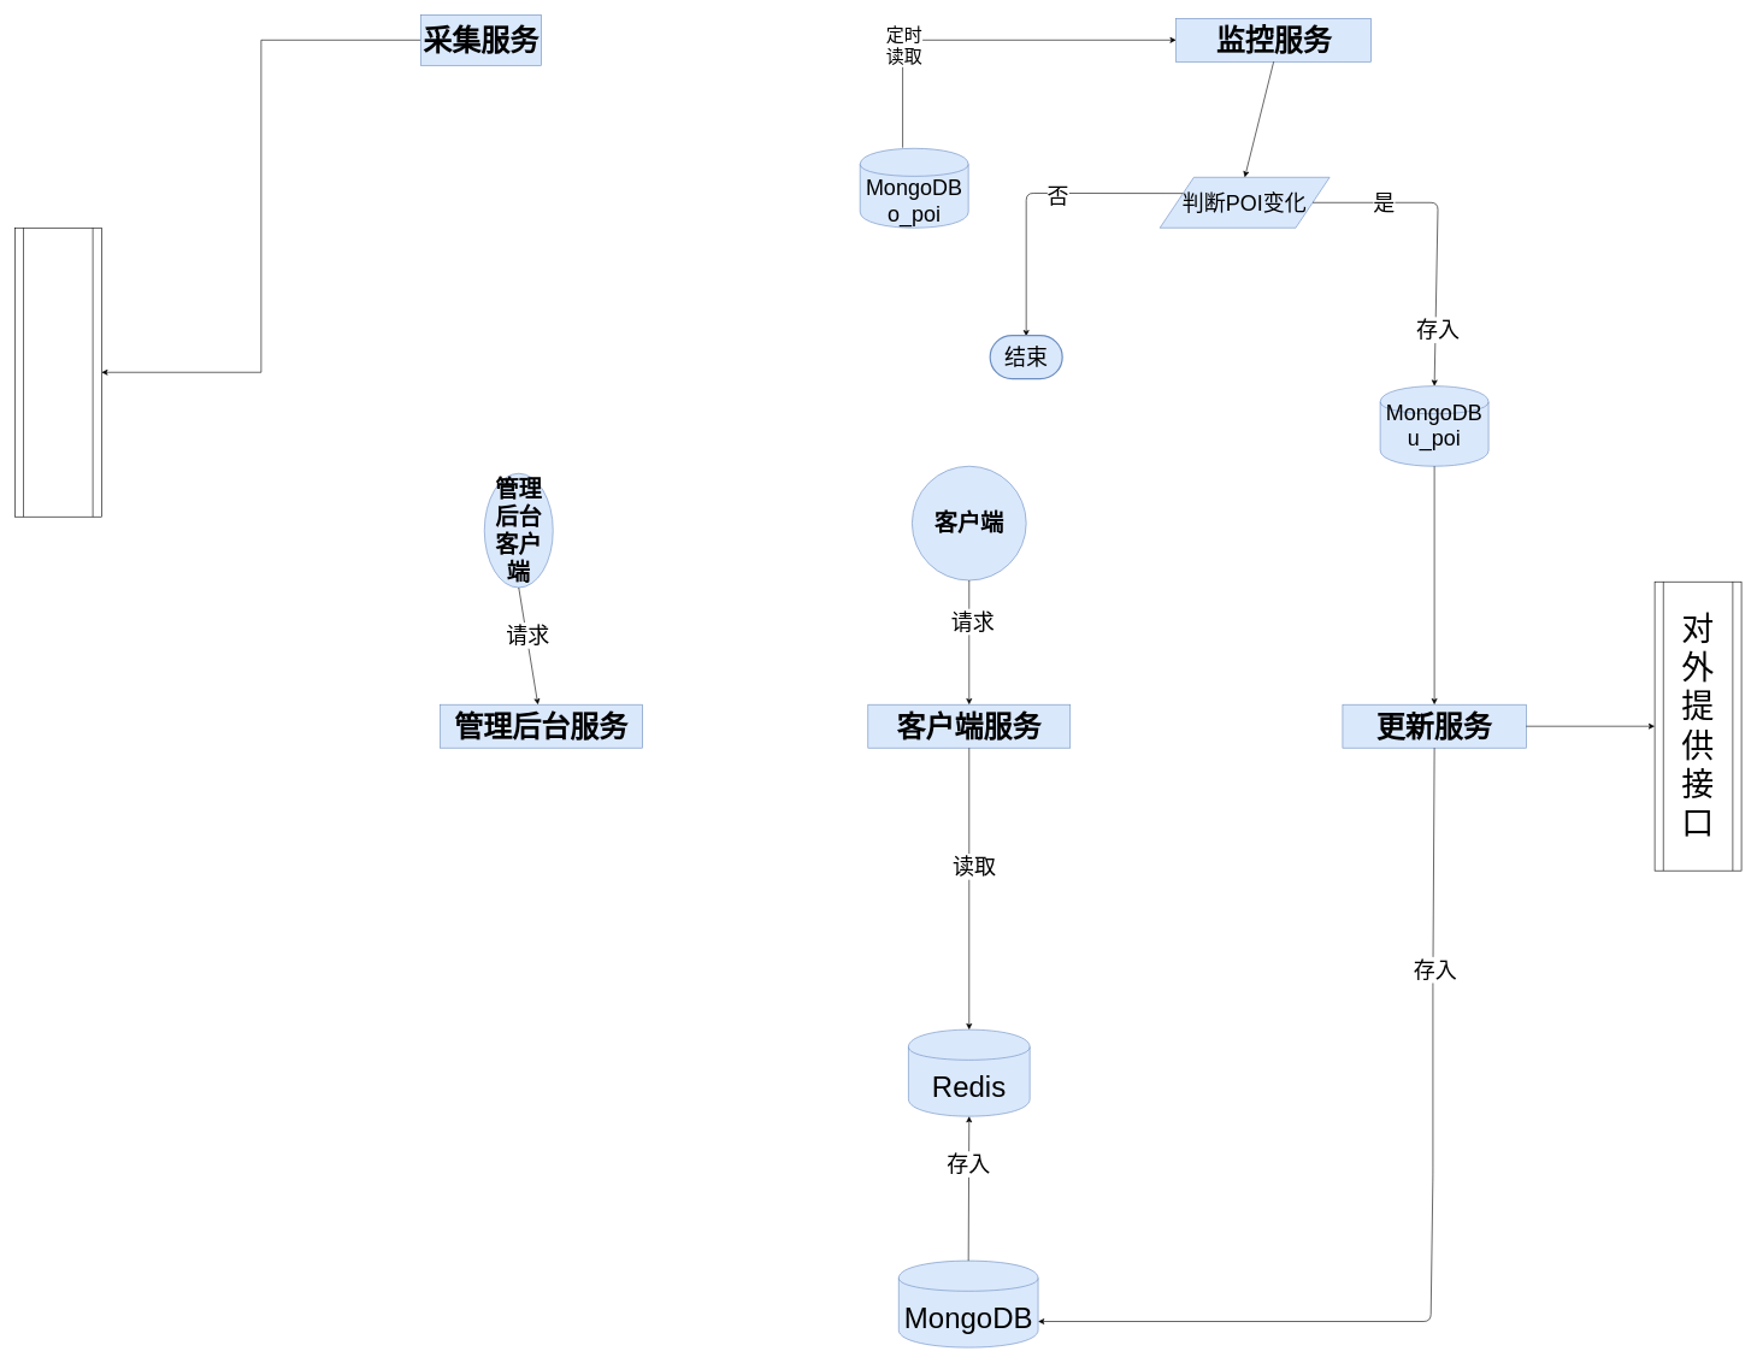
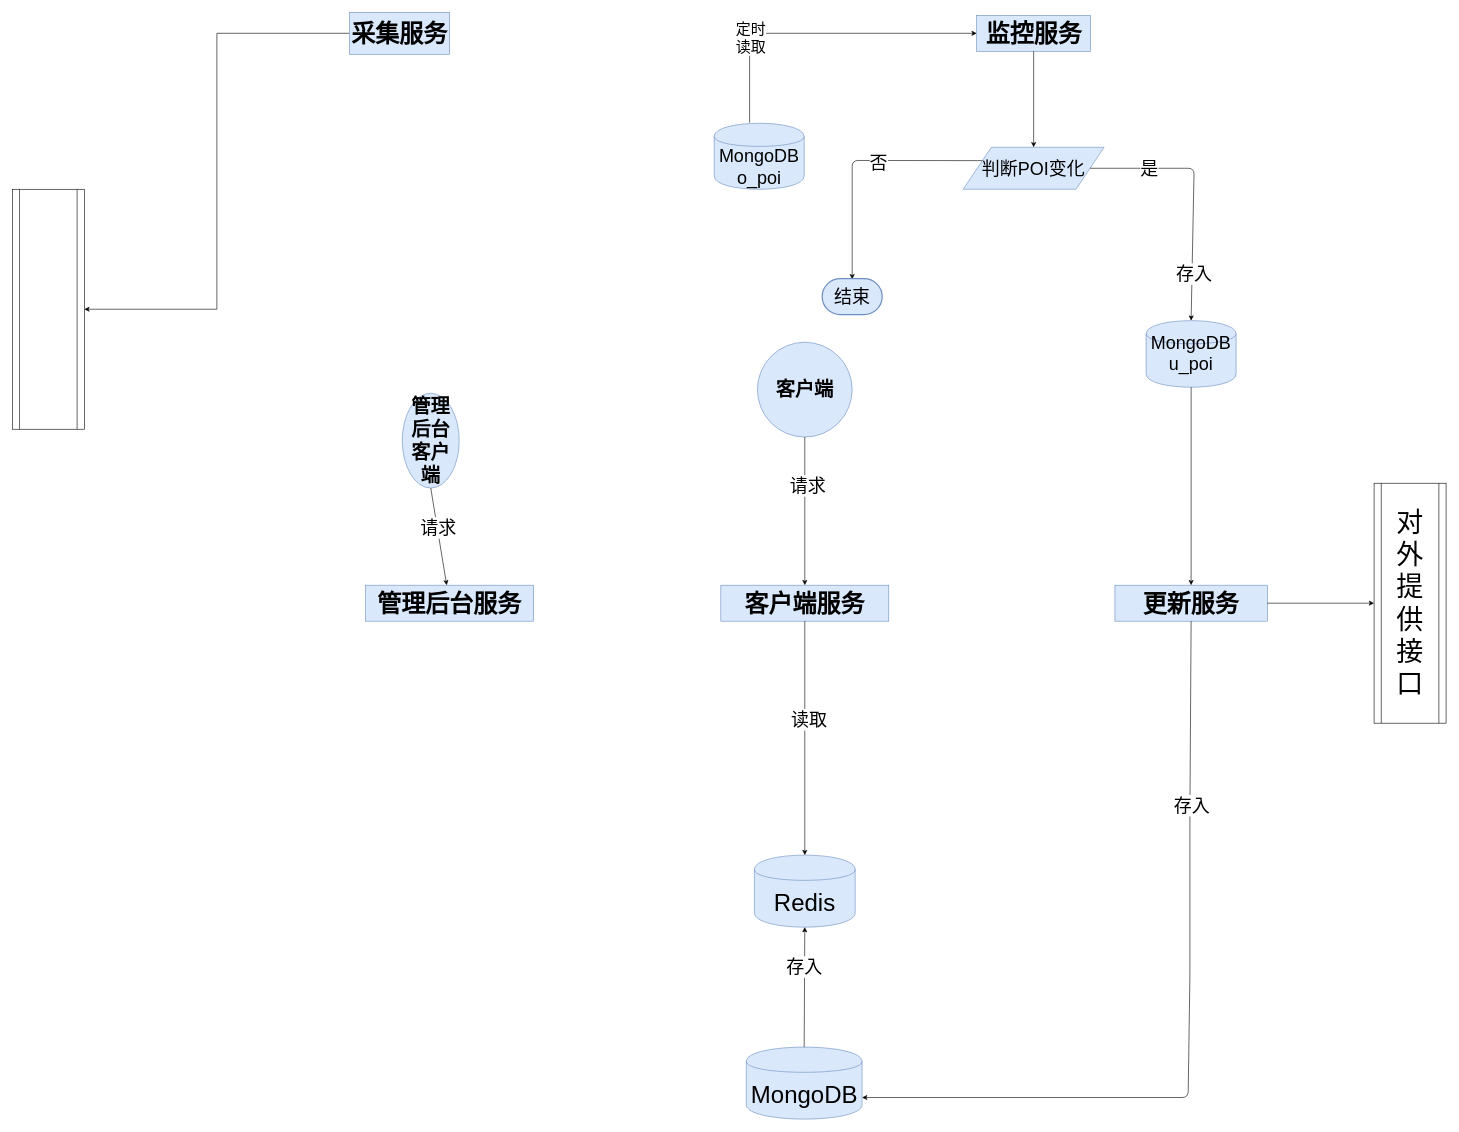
  <mxCell id="0" />
  <mxCell id="1" parent="0" />
  <mxCell id="2" style="edgeStyle=orthogonalEdgeStyle;rounded=0;orthogonalLoop=1;jettySize=auto;html=1;exitX=0;exitY=0.5;exitDx=0;exitDy=0;entryX=1;entryY=0.5;entryDx=0;entryDy=0;align=center;" edge="1" parent="1" source="3" target="18"><mxGeometry relative="1" as="geometry" /></mxCell>
  <mxCell id="3" value="&lt;b&gt;&lt;font style=&quot;font-size: 40px&quot;&gt;采集服务&lt;/font&gt;&lt;/b&gt;" style="rounded=0;whiteSpace=wrap;html=1;fillColor=#dae8fc;strokeColor=#6c8ebf;align=center;" vertex="1" parent="1"><mxGeometry x="582" y="20" width="167" height="70" as="geometry" /></mxCell>
- <mxCell id="4" value="&lt;b&gt;&lt;font style=&quot;font-size: 40px&quot;&gt;监控服务&lt;/font&gt;&lt;/b&gt;" style="rounded=0;whiteSpace=wrap;html=1;fillColor=#dae8fc;strokeColor=#6c8ebf;align=center;" vertex="1" parent="1"><mxGeometry x="1627.5" y="25" width="270" height="60" as="geometry" /></mxCell>
+ <mxCell id="4" value="&lt;b&gt;&lt;font style=&quot;font-size: 40px&quot;&gt;监控服务&lt;/font&gt;&lt;/b&gt;" style="rounded=0;whiteSpace=wrap;html=1;fillColor=#dae8fc;strokeColor=#6c8ebf;align=center;" vertex="1" parent="1"><mxGeometry x="1627.5" y="25" width="190" height="60" as="geometry" /></mxCell>
  <mxCell id="5" value="&lt;font style=&quot;font-size: 30px&quot;&gt;MongoDB&lt;br&gt;o_poi&lt;br&gt;&lt;/font&gt;" style="shape=cylinder;whiteSpace=wrap;html=1;boundedLbl=1;backgroundOutline=1;fillColor=#dae8fc;strokeColor=#6c8ebf;align=center;" vertex="1" parent="1"><mxGeometry x="1190" y="205" width="150" height="110" as="geometry" /></mxCell>
  <mxCell id="6" value="&lt;font style=&quot;font-size: 30px&quot;&gt;MongoDB&lt;br&gt;u_poi&lt;br&gt;&lt;br&gt;&lt;/font&gt;" style="shape=cylinder;whiteSpace=wrap;html=1;boundedLbl=1;backgroundOutline=1;fillColor=#dae8fc;strokeColor=#6c8ebf;align=center;" vertex="1" parent="1"><mxGeometry x="1910" y="534" width="150" height="111" as="geometry" /></mxCell>
  <mxCell id="7" value="" style="endArrow=classic;html=1;entryX=0;entryY=0.5;entryDx=0;entryDy=0;align=center;" edge="1" parent="1" target="4"><mxGeometry width="50" height="50" relative="1" as="geometry"><mxPoint x="1249" y="204" as="sourcePoint" /><mxPoint x="920" y="15" as="targetPoint" /><Array as="points"><mxPoint x="1249" y="55" /></Array></mxGeometry></mxCell>
  <mxCell id="8" value="&lt;font style=&quot;font-size: 25px&quot;&gt;定时&lt;br&gt;读取&lt;/font&gt;" style="text;html=1;align=center;verticalAlign=middle;resizable=0;points=[];;labelBackgroundColor=#ffffff;" vertex="1" connectable="0" parent="7"><mxGeometry x="-0.457" y="-1" relative="1" as="geometry"><mxPoint as="offset" /></mxGeometry></mxCell>
  <mxCell id="9" value="&lt;b&gt;&lt;font style=&quot;font-size: 40px&quot;&gt;管理后台服务&lt;/font&gt;&lt;/b&gt;" style="rounded=0;whiteSpace=wrap;html=1;fillColor=#dae8fc;strokeColor=#6c8ebf;align=center;" vertex="1" parent="1"><mxGeometry x="609" y="975" width="280" height="60" as="geometry" /></mxCell>
  <mxCell id="10" value="&lt;span style=&quot;font-size: 32px&quot;&gt;&lt;b&gt;管理后台&lt;br&gt;客户端&lt;/b&gt;&lt;/span&gt;" style="ellipse;whiteSpace=wrap;html=1;aspect=fixed;fillColor=#dae8fc;strokeColor=#6c8ebf;align=center;" vertex="1" parent="1"><mxGeometry x="670" y="655" width="95" height="158" as="geometry" /></mxCell>
  <mxCell id="11" value="&lt;font style=&quot;font-size: 40px&quot;&gt;MongoDB&lt;/font&gt;" style="shape=cylinder;whiteSpace=wrap;html=1;boundedLbl=1;backgroundOutline=1;fillColor=#dae8fc;strokeColor=#6c8ebf;align=center;" vertex="1" parent="1"><mxGeometry x="1243.5" y="1745" width="193" height="120" as="geometry" /></mxCell>
  <mxCell id="12" value="&lt;font style=&quot;font-size: 40px&quot;&gt;Redis&lt;/font&gt;" style="shape=cylinder;whiteSpace=wrap;html=1;boundedLbl=1;backgroundOutline=1;fillColor=#dae8fc;strokeColor=#6c8ebf;align=center;" vertex="1" parent="1"><mxGeometry x="1257" y="1425" width="168" height="120" as="geometry" /></mxCell>
  <mxCell id="13" value="&lt;b&gt;&lt;font style=&quot;font-size: 40px&quot;&gt;更新服务&lt;/font&gt;&lt;/b&gt;" style="rounded=0;whiteSpace=wrap;html=1;fillColor=#dae8fc;strokeColor=#6c8ebf;align=center;" vertex="1" parent="1"><mxGeometry x="1858" y="975" width="254" height="60" as="geometry" /></mxCell>
  <mxCell id="14" value="" style="endArrow=classic;html=1;entryX=1;entryY=0.7;entryDx=0;entryDy=0;exitX=0.5;exitY=1;exitDx=0;exitDy=0;align=center;" edge="1" parent="1" source="13" target="11"><mxGeometry width="50" height="50" relative="1" as="geometry"><mxPoint x="520" y="1105" as="sourcePoint" /><mxPoint x="570" y="1055" as="targetPoint" /><Array as="points"><mxPoint x="1983" y="1355" /><mxPoint x="1983" y="1625" /><mxPoint x="1980" y="1829" /></Array></mxGeometry></mxCell>
  <mxCell id="15" value="&lt;font style=&quot;font-size: 30px&quot;&gt;存入&lt;/font&gt;" style="text;html=1;align=center;verticalAlign=middle;resizable=0;points=[];;labelBackgroundColor=#ffffff;fontSize=25;" vertex="1" connectable="0" parent="14"><mxGeometry x="-0.543" y="2" relative="1" as="geometry"><mxPoint as="offset" /></mxGeometry></mxCell>
  <mxCell id="16" value="" style="endArrow=classic;html=1;entryX=0.5;entryY=1;entryDx=0;entryDy=0;exitX=0.5;exitY=0;exitDx=0;exitDy=0;align=center;" edge="1" parent="1" source="11" target="12"><mxGeometry width="50" height="50" relative="1" as="geometry"><mxPoint x="520" y="1455" as="sourcePoint" /><mxPoint x="570" y="1405" as="targetPoint" /></mxGeometry></mxCell>
  <mxCell id="17" value="&lt;font style=&quot;font-size: 30px&quot;&gt;存入&lt;/font&gt;" style="text;html=1;align=center;verticalAlign=middle;resizable=0;points=[];;labelBackgroundColor=#ffffff;" vertex="1" connectable="0" parent="16"><mxGeometry x="0.337" y="1" relative="1" as="geometry"><mxPoint as="offset" /></mxGeometry></mxCell>
  <mxCell id="18" value="" style="shape=process;whiteSpace=wrap;html=1;backgroundOutline=1;align=center;" vertex="1" parent="1"><mxGeometry x="20" y="315" width="120" height="400" as="geometry" /></mxCell>
  <mxCell id="19" value="&lt;font style=&quot;font-size: 30px&quot;&gt;判断POI变化&lt;/font&gt;" style="shape=parallelogram;perimeter=parallelogramPerimeter;whiteSpace=wrap;html=1;fillColor=#dae8fc;strokeColor=#6c8ebf;align=center;" vertex="1" parent="1"><mxGeometry x="1605" y="245" width="235" height="70" as="geometry" /></mxCell>
  <mxCell id="20" value="" style="endArrow=classic;html=1;exitX=1;exitY=0.5;exitDx=0;exitDy=0;entryX=0.5;entryY=0;entryDx=0;entryDy=0;align=center;" edge="1" parent="1" source="19" target="6"><mxGeometry width="50" height="50" relative="1" as="geometry"><mxPoint x="1980" y="385" as="sourcePoint" /><mxPoint x="2030" y="335" as="targetPoint" /><Array as="points"><mxPoint x="1990" y="280" /></Array></mxGeometry></mxCell>
  <mxCell id="21" value="&lt;font style=&quot;font-size: 30px&quot;&gt;是&lt;/font&gt;" style="text;html=1;align=center;verticalAlign=middle;resizable=0;points=[];;labelBackgroundColor=#ffffff;" vertex="1" connectable="0" parent="20"><mxGeometry x="-0.541" y="1" relative="1" as="geometry"><mxPoint as="offset" /></mxGeometry></mxCell>
  <mxCell id="22" value="&lt;font style=&quot;font-size: 30px&quot;&gt;存入&lt;/font&gt;" style="text;html=1;align=center;verticalAlign=middle;resizable=0;points=[];;labelBackgroundColor=#ffffff;" vertex="1" connectable="0" parent="20"><mxGeometry x="0.634" y="3" relative="1" as="geometry"><mxPoint as="offset" /></mxGeometry></mxCell>
  <mxCell id="23" value="" style="endArrow=classic;html=1;exitX=0;exitY=0.25;exitDx=0;exitDy=0;align=center;" edge="1" parent="1" source="19"><mxGeometry width="50" height="50" relative="1" as="geometry"><mxPoint x="1360" y="525" as="sourcePoint" /><mxPoint x="1420" y="465" as="targetPoint" /><Array as="points"><mxPoint x="1420" y="267" /></Array></mxGeometry></mxCell>
  <mxCell id="24" value="&lt;font style=&quot;font-size: 30px&quot;&gt;否&lt;/font&gt;" style="text;html=1;align=center;verticalAlign=middle;resizable=0;points=[];;labelBackgroundColor=#ffffff;" vertex="1" connectable="0" parent="23"><mxGeometry x="-0.162" y="2" relative="1" as="geometry"><mxPoint as="offset" /></mxGeometry></mxCell>
  <mxCell id="25" value="&lt;font style=&quot;font-size: 30px&quot;&gt;结束&lt;/font&gt;" style="strokeWidth=2;html=1;shape=mxgraph.flowchart.terminator;whiteSpace=wrap;fillColor=#dae8fc;strokeColor=#6c8ebf;align=center;" vertex="1" parent="1"><mxGeometry x="1370" y="464" width="100" height="60" as="geometry" /></mxCell>
- <mxCell id="26" value="&lt;b&gt;&lt;font style=&quot;font-size: 32px&quot;&gt;客户端&lt;/font&gt;&lt;/b&gt;" style="ellipse;whiteSpace=wrap;html=1;aspect=fixed;fillColor=#dae8fc;strokeColor=#6c8ebf;align=center;" vertex="1" parent="1"><mxGeometry x="1262" y="645" width="158" height="158" as="geometry" /></mxCell>
+ <mxCell id="26" value="&lt;b&gt;&lt;font style=&quot;font-size: 32px&quot;&gt;客户端&lt;/font&gt;&lt;/b&gt;" style="ellipse;whiteSpace=wrap;html=1;aspect=fixed;fillColor=#dae8fc;strokeColor=#6c8ebf;align=center;" vertex="1" parent="1"><mxGeometry x="1262" y="570" width="158" height="158" as="geometry" /></mxCell>
  <mxCell id="27" value="&lt;b&gt;&lt;font style=&quot;font-size: 40px&quot;&gt;客户端服务&lt;/font&gt;&lt;/b&gt;" style="rounded=0;whiteSpace=wrap;html=1;fillColor=#dae8fc;strokeColor=#6c8ebf;align=center;" vertex="1" parent="1"><mxGeometry x="1201" y="975" width="280" height="60" as="geometry" /></mxCell>
  <mxCell id="28" value="" style="endArrow=classic;html=1;exitX=0.5;exitY=1;exitDx=0;exitDy=0;align=center;" edge="1" parent="1" source="10" target="9"><mxGeometry width="50" height="50" relative="1" as="geometry"><mxPoint x="740" y="905" as="sourcePoint" /><mxPoint x="1020" y="745" as="targetPoint" /></mxGeometry></mxCell>
  <mxCell id="29" value="&lt;font style=&quot;font-size: 30px&quot;&gt;请求&lt;/font&gt;" style="text;html=1;align=center;verticalAlign=middle;resizable=0;points=[];;labelBackgroundColor=#ffffff;" vertex="1" connectable="0" parent="28"><mxGeometry x="-0.185" y="1" relative="1" as="geometry"><mxPoint as="offset" /></mxGeometry></mxCell>
  <mxCell id="30" value="" style="endArrow=classic;html=1;exitX=0.5;exitY=1;exitDx=0;exitDy=0;entryX=0.5;entryY=0;entryDx=0;entryDy=0;align=center;" edge="1" parent="1" source="26" target="27"><mxGeometry width="50" height="50" relative="1" as="geometry"><mxPoint x="1310" y="895" as="sourcePoint" /><mxPoint x="1360" y="845" as="targetPoint" /></mxGeometry></mxCell>
  <mxCell id="31" value="&lt;font style=&quot;font-size: 30px&quot;&gt;请求&lt;/font&gt;" style="text;html=1;align=center;verticalAlign=middle;resizable=0;points=[];;labelBackgroundColor=#ffffff;" vertex="1" connectable="0" parent="30"><mxGeometry x="-0.349" y="4" relative="1" as="geometry"><mxPoint as="offset" /></mxGeometry></mxCell>
  <mxCell id="32" value="" style="endArrow=classic;html=1;entryX=0.5;entryY=0;entryDx=0;entryDy=0;exitX=0.5;exitY=1;exitDx=0;exitDy=0;align=center;" edge="1" parent="1" source="27" target="12"><mxGeometry width="50" height="50" relative="1" as="geometry"><mxPoint x="1110" y="1395" as="sourcePoint" /><mxPoint x="1160" y="1345" as="targetPoint" /></mxGeometry></mxCell>
  <mxCell id="33" value="&lt;font style=&quot;font-size: 30px&quot;&gt;读取&lt;/font&gt;" style="text;html=1;align=center;verticalAlign=middle;resizable=0;points=[];;labelBackgroundColor=#ffffff;" vertex="1" connectable="0" parent="32"><mxGeometry x="-0.165" y="6" relative="1" as="geometry"><mxPoint as="offset" /></mxGeometry></mxCell>
  <mxCell id="34" value="&lt;font style=&quot;font-size: 45px&quot;&gt;对&lt;br&gt;外&lt;br&gt;提&lt;br&gt;供&lt;br&gt;接&lt;br&gt;口&lt;br&gt;&lt;/font&gt;" style="shape=process;whiteSpace=wrap;html=1;backgroundOutline=1;align=center;" vertex="1" parent="1"><mxGeometry x="2290" y="805" width="120" height="400" as="geometry" /></mxCell>
  <mxCell id="35" value="" style="endArrow=classic;html=1;fontSize=25;align=center;exitX=0.5;exitY=1;exitDx=0;exitDy=0;entryX=0.5;entryY=0;entryDx=0;entryDy=0;" edge="1" parent="1" source="4" target="19"><mxGeometry width="50" height="50" relative="1" as="geometry"><mxPoint x="1670" y="215" as="sourcePoint" /><mxPoint x="1720" y="165" as="targetPoint" /></mxGeometry></mxCell>
  <mxCell id="36" value="" style="endArrow=classic;html=1;fontSize=25;align=center;exitX=0.5;exitY=1;exitDx=0;exitDy=0;entryX=0.5;entryY=0;entryDx=0;entryDy=0;" edge="1" parent="1" source="6" target="13"><mxGeometry width="50" height="50" relative="1" as="geometry"><mxPoint x="1780" y="815" as="sourcePoint" /><mxPoint x="1830" y="765" as="targetPoint" /></mxGeometry></mxCell>
  <mxCell id="37" value="" style="endArrow=classic;html=1;fontSize=25;align=center;exitX=1;exitY=0.5;exitDx=0;exitDy=0;entryX=0;entryY=0.5;entryDx=0;entryDy=0;" edge="1" parent="1" source="13" target="34"><mxGeometry width="50" height="50" relative="1" as="geometry"><mxPoint x="2170" y="1035" as="sourcePoint" /><mxPoint x="2220" y="985" as="targetPoint" /></mxGeometry></mxCell>
